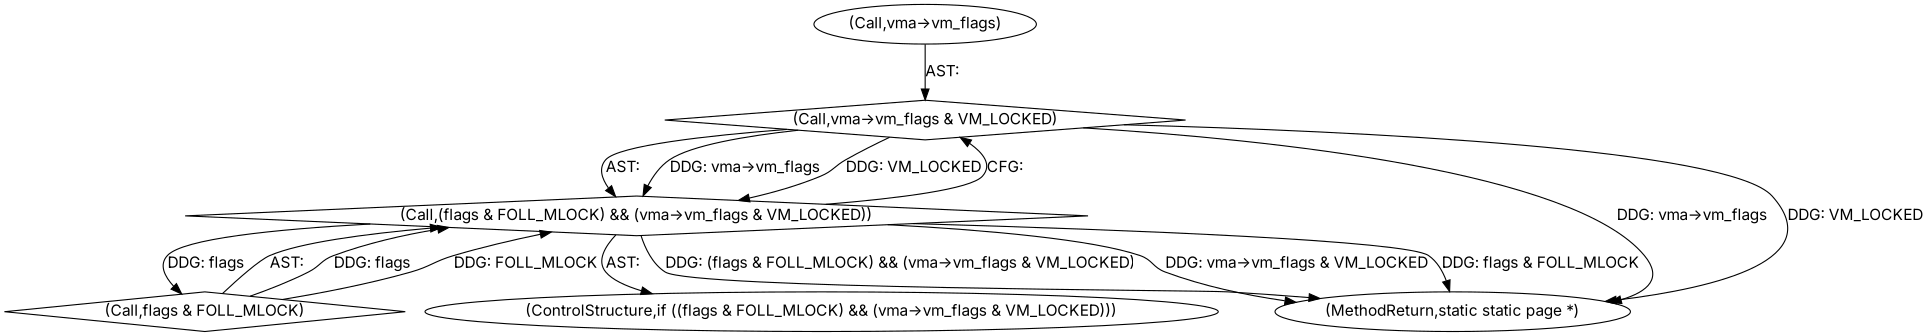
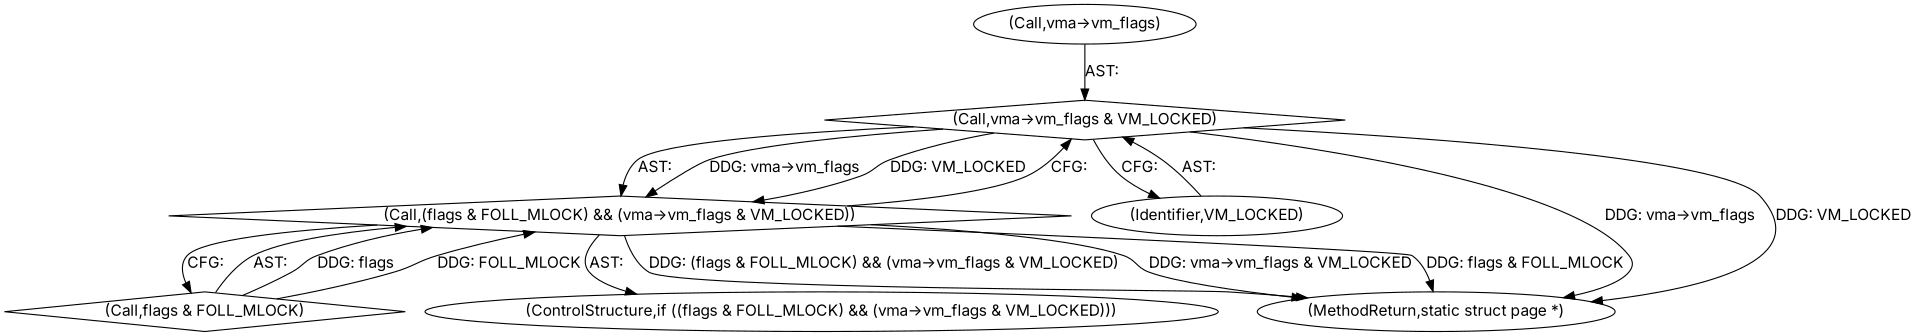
  digraph {
    fontname=Inter
    node [fontname=Inter shape=ellipse]
    edge [fontname=Inter]
    n1 [label="(Call,vma->vm_flags & VM_LOCKED)" shape=diamond]
    n2 [label="(Call,(flags & FOLL_MLOCK) && (vma->vm_flags & VM_LOCKED))" shape=diamond]
-   n4 [label="(MethodReturn,static static page *)"]
+   n3 [label="(Identifier,VM_LOCKED)"]
+   n4 [label="(MethodReturn,static struct page *)"]
    n5 [label="(Call,flags & FOLL_MLOCK)" shape=diamond]
    n6 [label="(ControlStructure,if ((flags & FOLL_MLOCK) && (vma->vm_flags & VM_LOCKED)))"]
    n7 [label="(Call,vma->vm_flags)"]
    n1 -> n2 [label="AST: "]
    n1 -> n2 [label="DDG: vma->vm_flags"]
    n1 -> n2 [label="DDG: VM_LOCKED"]
+   n1 -> n3 [label="CFG: "]
    n1 -> n4 [label="DDG: vma->vm_flags"]
    n1 -> n4 [label="DDG: VM_LOCKED"]
    n2 -> n1 [label="CFG: "]
    n2 -> n4 [label="DDG: vma->vm_flags & VM_LOCKED"]
    n2 -> n4 [label="DDG: flags & FOLL_MLOCK"]
    n2 -> n4 [label="DDG: (flags & FOLL_MLOCK) && (vma->vm_flags & VM_LOCKED)"]
-   n2 -> n5 [label="DDG: flags"]
+   n2 -> n5 [label="CFG: "]
    n2 -> n6 [label="AST: "]
+   n3 -> n1 [label="AST: "]
    n5 -> n2 [label="AST: "]
    n5 -> n2 [label="DDG: flags"]
    n5 -> n2 [label="DDG: FOLL_MLOCK"]
    n7 -> n1 [label="AST: "]
  }
